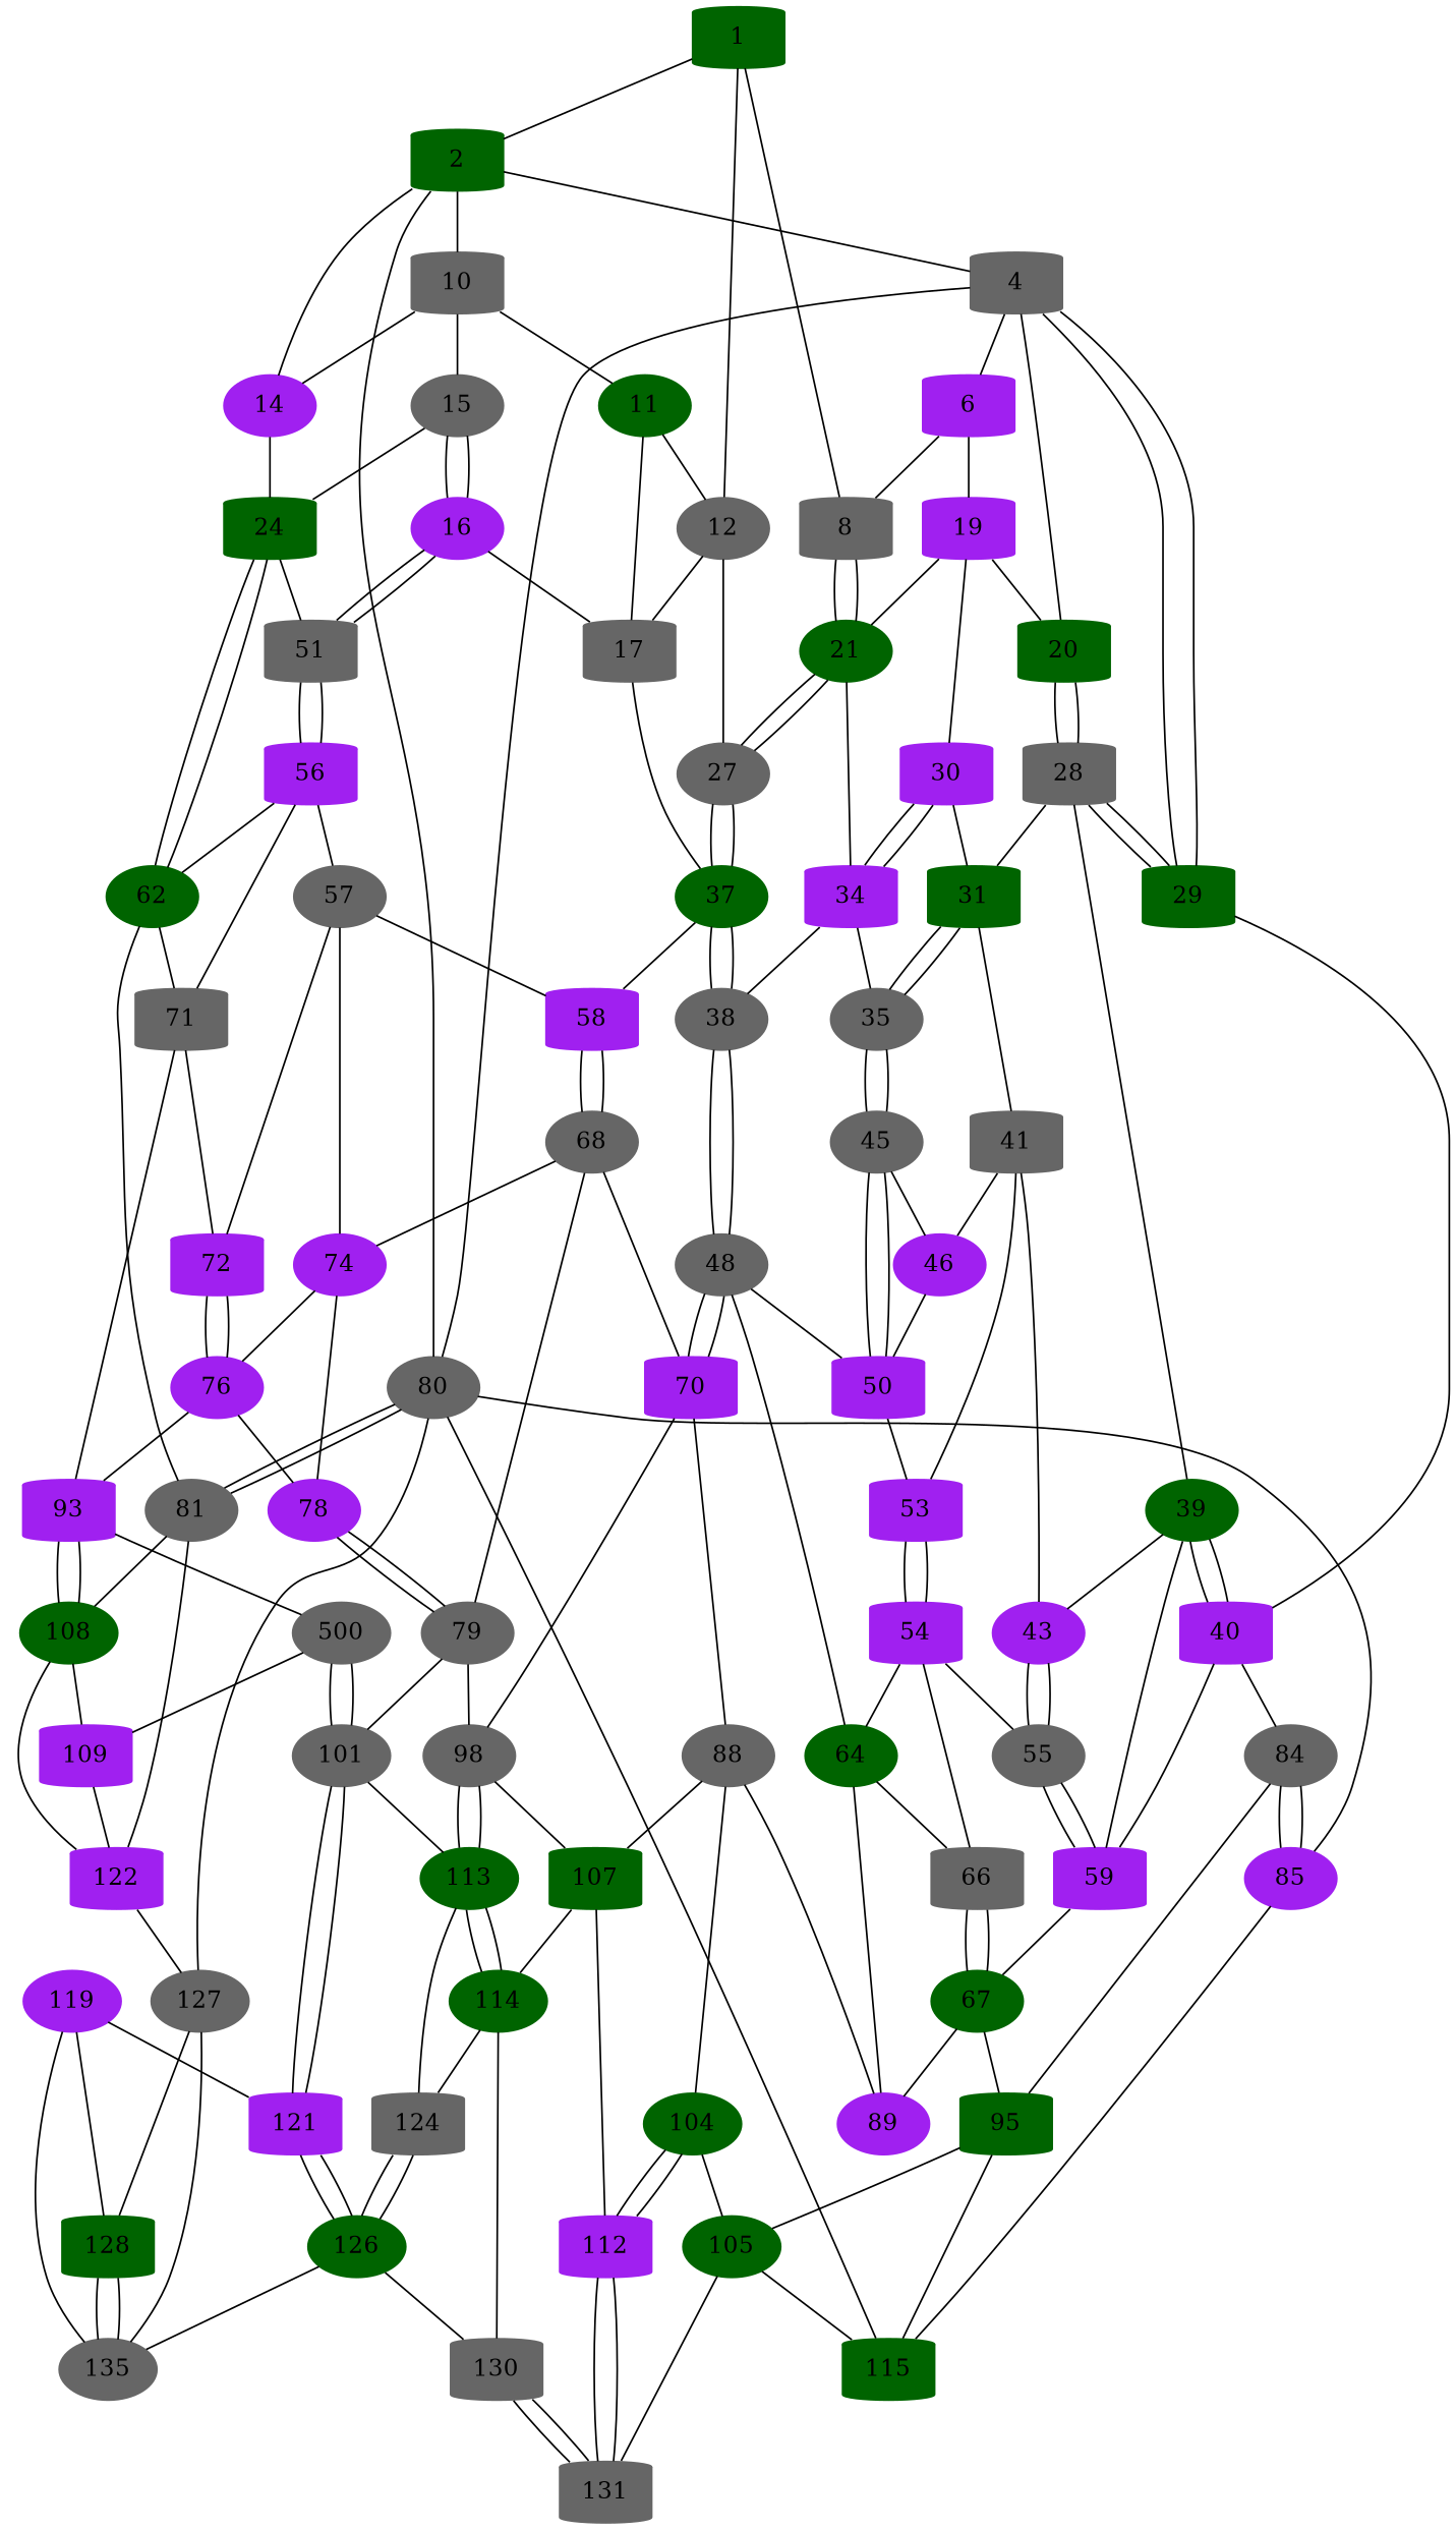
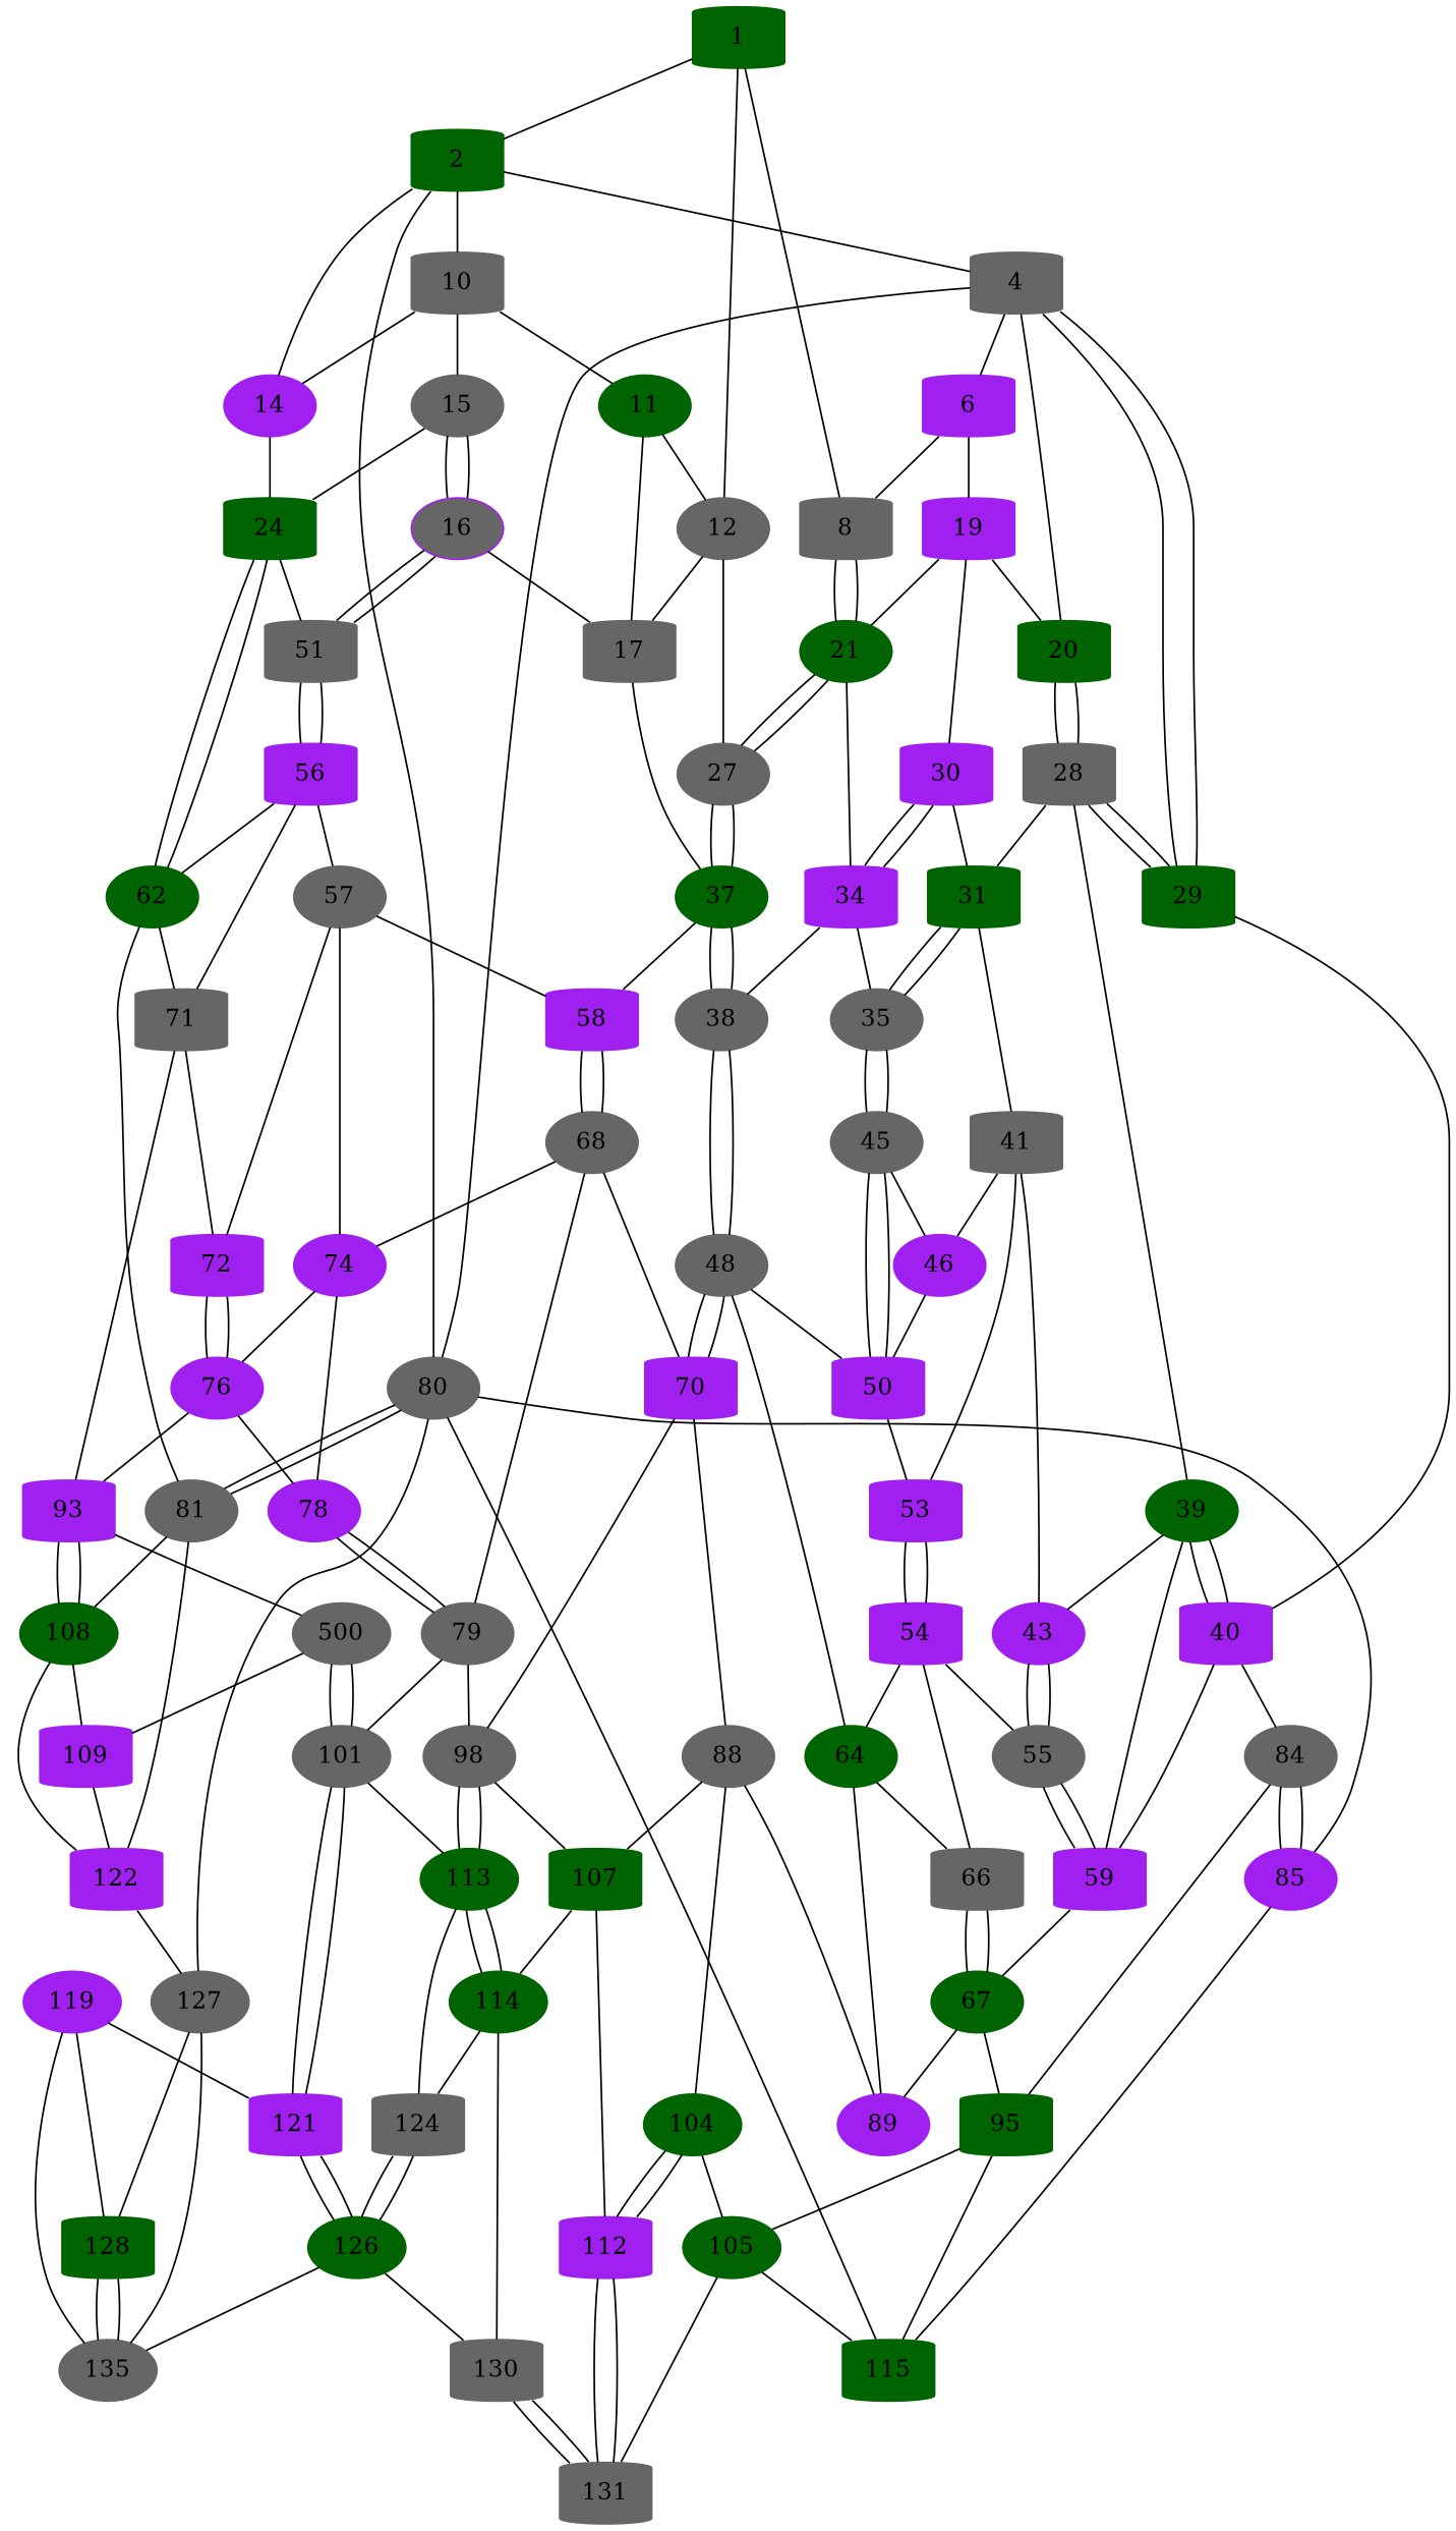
  graph {
    node [color=gray40 shape=ellipse style=filled]
    1 [color=darkgreen shape=cylinder super="+7"]
    2 [color=darkgreen shape=cylinder super="+3"]
    8 [shape=cylinder]
    12 [super="+26"]
    4 [shape=cylinder super="+5"]
    10 [shape=cylinder super="+13"]
    14 [color=purple]
    80 [super="+86"]
    21 [color=darkgreen super="+22"]
    17 [shape=cylinder super="+18"]
    27
    6 [color=purple shape=cylinder super="+9"]
    20 [color=darkgreen shape=cylinder]
    29 [color=darkgreen shape=cylinder]
    11 [color=darkgreen]
    15
    24 [color=darkgreen shape=cylinder super="+25"]
    81 [super="+82"]
    85 [color=purple super="+116"]
    115 [color=darkgreen shape=cylinder super="+133"]
    127 [super="+129"]
    19 [color=purple shape=cylinder super="+23"]
    28 [shape=cylinder super="+33"]
    40 [color=purple shape=cylinder super="+61"]
    30 [color=purple shape=cylinder]
    34 [color=purple shape=cylinder super="+36"]
-   16 [color=purple]
+   16 [color=purple fillcolor=gray40]
    37 [color=darkgreen super="+47"]
    51 [shape=cylinder]
    62 [color=darkgreen super="+83"]
    56 [color=purple shape=cylinder super="+63"]
    38
    58 [color=purple shape=cylinder]
    31 [color=darkgreen shape=cylinder super="+32"]
    39 [color=darkgreen super="+44"]
    35
    71 [shape=cylinder super="+91"]
    41 [shape=cylinder super="+42"]
    43 [color=purple]
    59 [color=purple shape=cylinder super="+60"]
    84 [super="+96"]
    45
    46 [color=purple]
    53 [color=purple shape=cylinder]
    48 [super="+49"]
    50 [color=purple shape=cylinder super="+52"]
    68 [super="+69"]
    64 [color=darkgreen super="+90"]
    70 [color=purple shape=cylinder super="+87"]
    55
    67 [color=darkgreen super="+92"]
    95 [color=darkgreen shape=cylinder super="+106"]
    54 [color=purple shape=cylinder super="+65"]
    66 [shape=cylinder]
    89 [color=purple]
    88 [super="+103"]
    98 [super="+99"]
    57 [super="+73"]
    72 [color=purple shape=cylinder]
    74 [color=purple super="+75"]
    93 [color=purple shape=cylinder super="+94"]
    76 [color=purple super="+77"]
    78 [color=purple]
    79 [super="+97"]
    108 [color=darkgreen super="+110"]
    122 [color=purple shape=cylinder super="+123"]
    105 [color=darkgreen super="+132"]
    101 [super="+102"]
    104 [color=darkgreen]
    107 [color=darkgreen shape=cylinder super="+111"]
    113 [color=darkgreen super="+117"]
    n72 [label=500]
    121 [color=purple shape=cylinder]
    128 [color=darkgreen shape=cylinder]
    135 [super="+136"]
    109 [color=purple shape=cylinder super="+118"]
    112 [color=purple shape=cylinder]
    114 [color=darkgreen super="+125"]
    131 [shape=cylinder]
    124 [shape=cylinder]
    126 [color=darkgreen super="+134"]
    130 [shape=cylinder]
    119 [color=purple super="+120"]
    1 -- 2
    1 -- 8
    1 -- 12
    2 -- 4
    2 -- 10
    2 -- 14
    2 -- 80
    8 -- 21
    8 -- 21
    12 -- 17
    12 -- 27
    4 -- 80
    4 -- 6
    4 -- 20
    4 -- 29
    4 -- 29
    10 -- 14
    10 -- 11
    10 -- 15
    14 -- 24
    80 -- 81
    80 -- 81
    80 -- 85
    80 -- 115
    80 -- 127
    21 -- 27
    21 -- 27
    21 -- 34
    17 -- 37
    27 -- 37
    27 -- 37
    6 -- 8
    6 -- 19
    20 -- 28
    20 -- 28
    29 -- 40
    11 -- 12
    11 -- 17
    15 -- 24
    15 -- 16
    15 -- 16
    24 -- 51
    24 -- 62
    24 -- 62
    81 -- 108
    81 -- 122
    85 -- 115
    127 -- 128
    127 -- 135
    19 -- 21
    19 -- 20
    19 -- 30
    28 -- 29
    28 -- 29
    28 -- 31
    28 -- 39
    40 -- 59
    40 -- 84
    30 -- 34
    30 -- 34
    30 -- 31
    34 -- 38
    34 -- 35
    16 -- 17
    16 -- 51
    16 -- 51
    37 -- 38
    37 -- 38
    37 -- 58
    51 -- 56
    51 -- 56
    62 -- 81
    62 -- 71
    56 -- 62
    56 -- 71
    56 -- 57
    38 -- 48
    38 -- 48
    58 -- 68
    58 -- 68
    31 -- 35
    31 -- 35
    31 -- 41
    39 -- 40
    39 -- 40
    39 -- 43
    39 -- 59
    35 -- 45
    35 -- 45
    71 -- 72
    71 -- 93
    41 -- 43
    41 -- 46
    41 -- 53
    43 -- 55
    43 -- 55
    59 -- 67
    84 -- 85 [weight=2]
    84 -- 85
    84 -- 95
    45 -- 46
    45 -- 50
    45 -- 50
    46 -- 50
    53 -- 54
    53 -- 54
    48 -- 50
    48 -- 64
    48 -- 70
    48 -- 70
    50 -- 53
    68 -- 70
    68 -- 74
    68 -- 79
    64 -- 66
    64 -- 89
    70 -- 88
    70 -- 98
    55 -- 59
    55 -- 59
    67 -- 95
    67 -- 89
    95 -- 115
    95 -- 105
    54 -- 64
    54 -- 55
    54 -- 66
    66 -- 67
    66 -- 67
    88 -- 89
    88 -- 104
    88 -- 107
    98 -- 107
    98 -- 113
    98 -- 113
    57 -- 58
    57 -- 72
    57 -- 74
    72 -- 76
    72 -- 76
    74 -- 76
    74 -- 78
    93 -- 108
    93 -- 108
    93 -- n72
    76 -- 93
    76 -- 78
    78 -- 79
    78 -- 79
    79 -- 98
    79 -- 101
    108 -- 122
    108 -- 109
    122 -- 127
    105 -- 115
    105 -- 131
    101 -- 113
    101 -- 121
    101 -- 121
    104 -- 105
    104 -- 112
    104 -- 112
    107 -- 112
    107 -- 114
    113 -- 114
    113 -- 114
    113 -- 124
    n72 -- 101
    n72 -- 101
    n72 -- 109
    121 -- 126
    121 -- 126
    128 -- 135
    128 -- 135
    109 -- 122
    112 -- 131
    112 -- 131
    114 -- 124
    114 -- 130
    124 -- 126
    124 -- 126
    126 -- 135
    126 -- 130
    130 -- 131
    130 -- 131
    119 -- 121
    119 -- 128
    119 -- 135
  }
